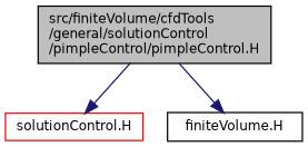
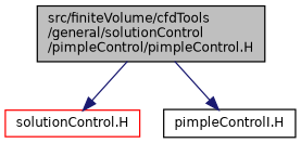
  digraph {
    node [color=black fontname=Helvetica fontsize=10 shape=record]
    edge [color=midnightblue fontname=Helvetica fontsize=10 labelfontname=Helvetica labelfontsize=10 style=solid]
    n1 [fillcolor=grey75 fontcolor=black height=0.2 label="src/finiteVolume/cfdTools\l/general/solutionControl\l/pimpleControl/pimpleControl.H" style=filled width=0.4]
    n2 [color=red height=0.2 label="solutionControl.H" width=0.4]
-   n3 [height=0.2 label="finiteVolume.H" width=0.4]
+   n3 [height=0.2 label="pimpleControlI.H" width=0.4]
    n1 -> n2
    n1 -> n3
  }
